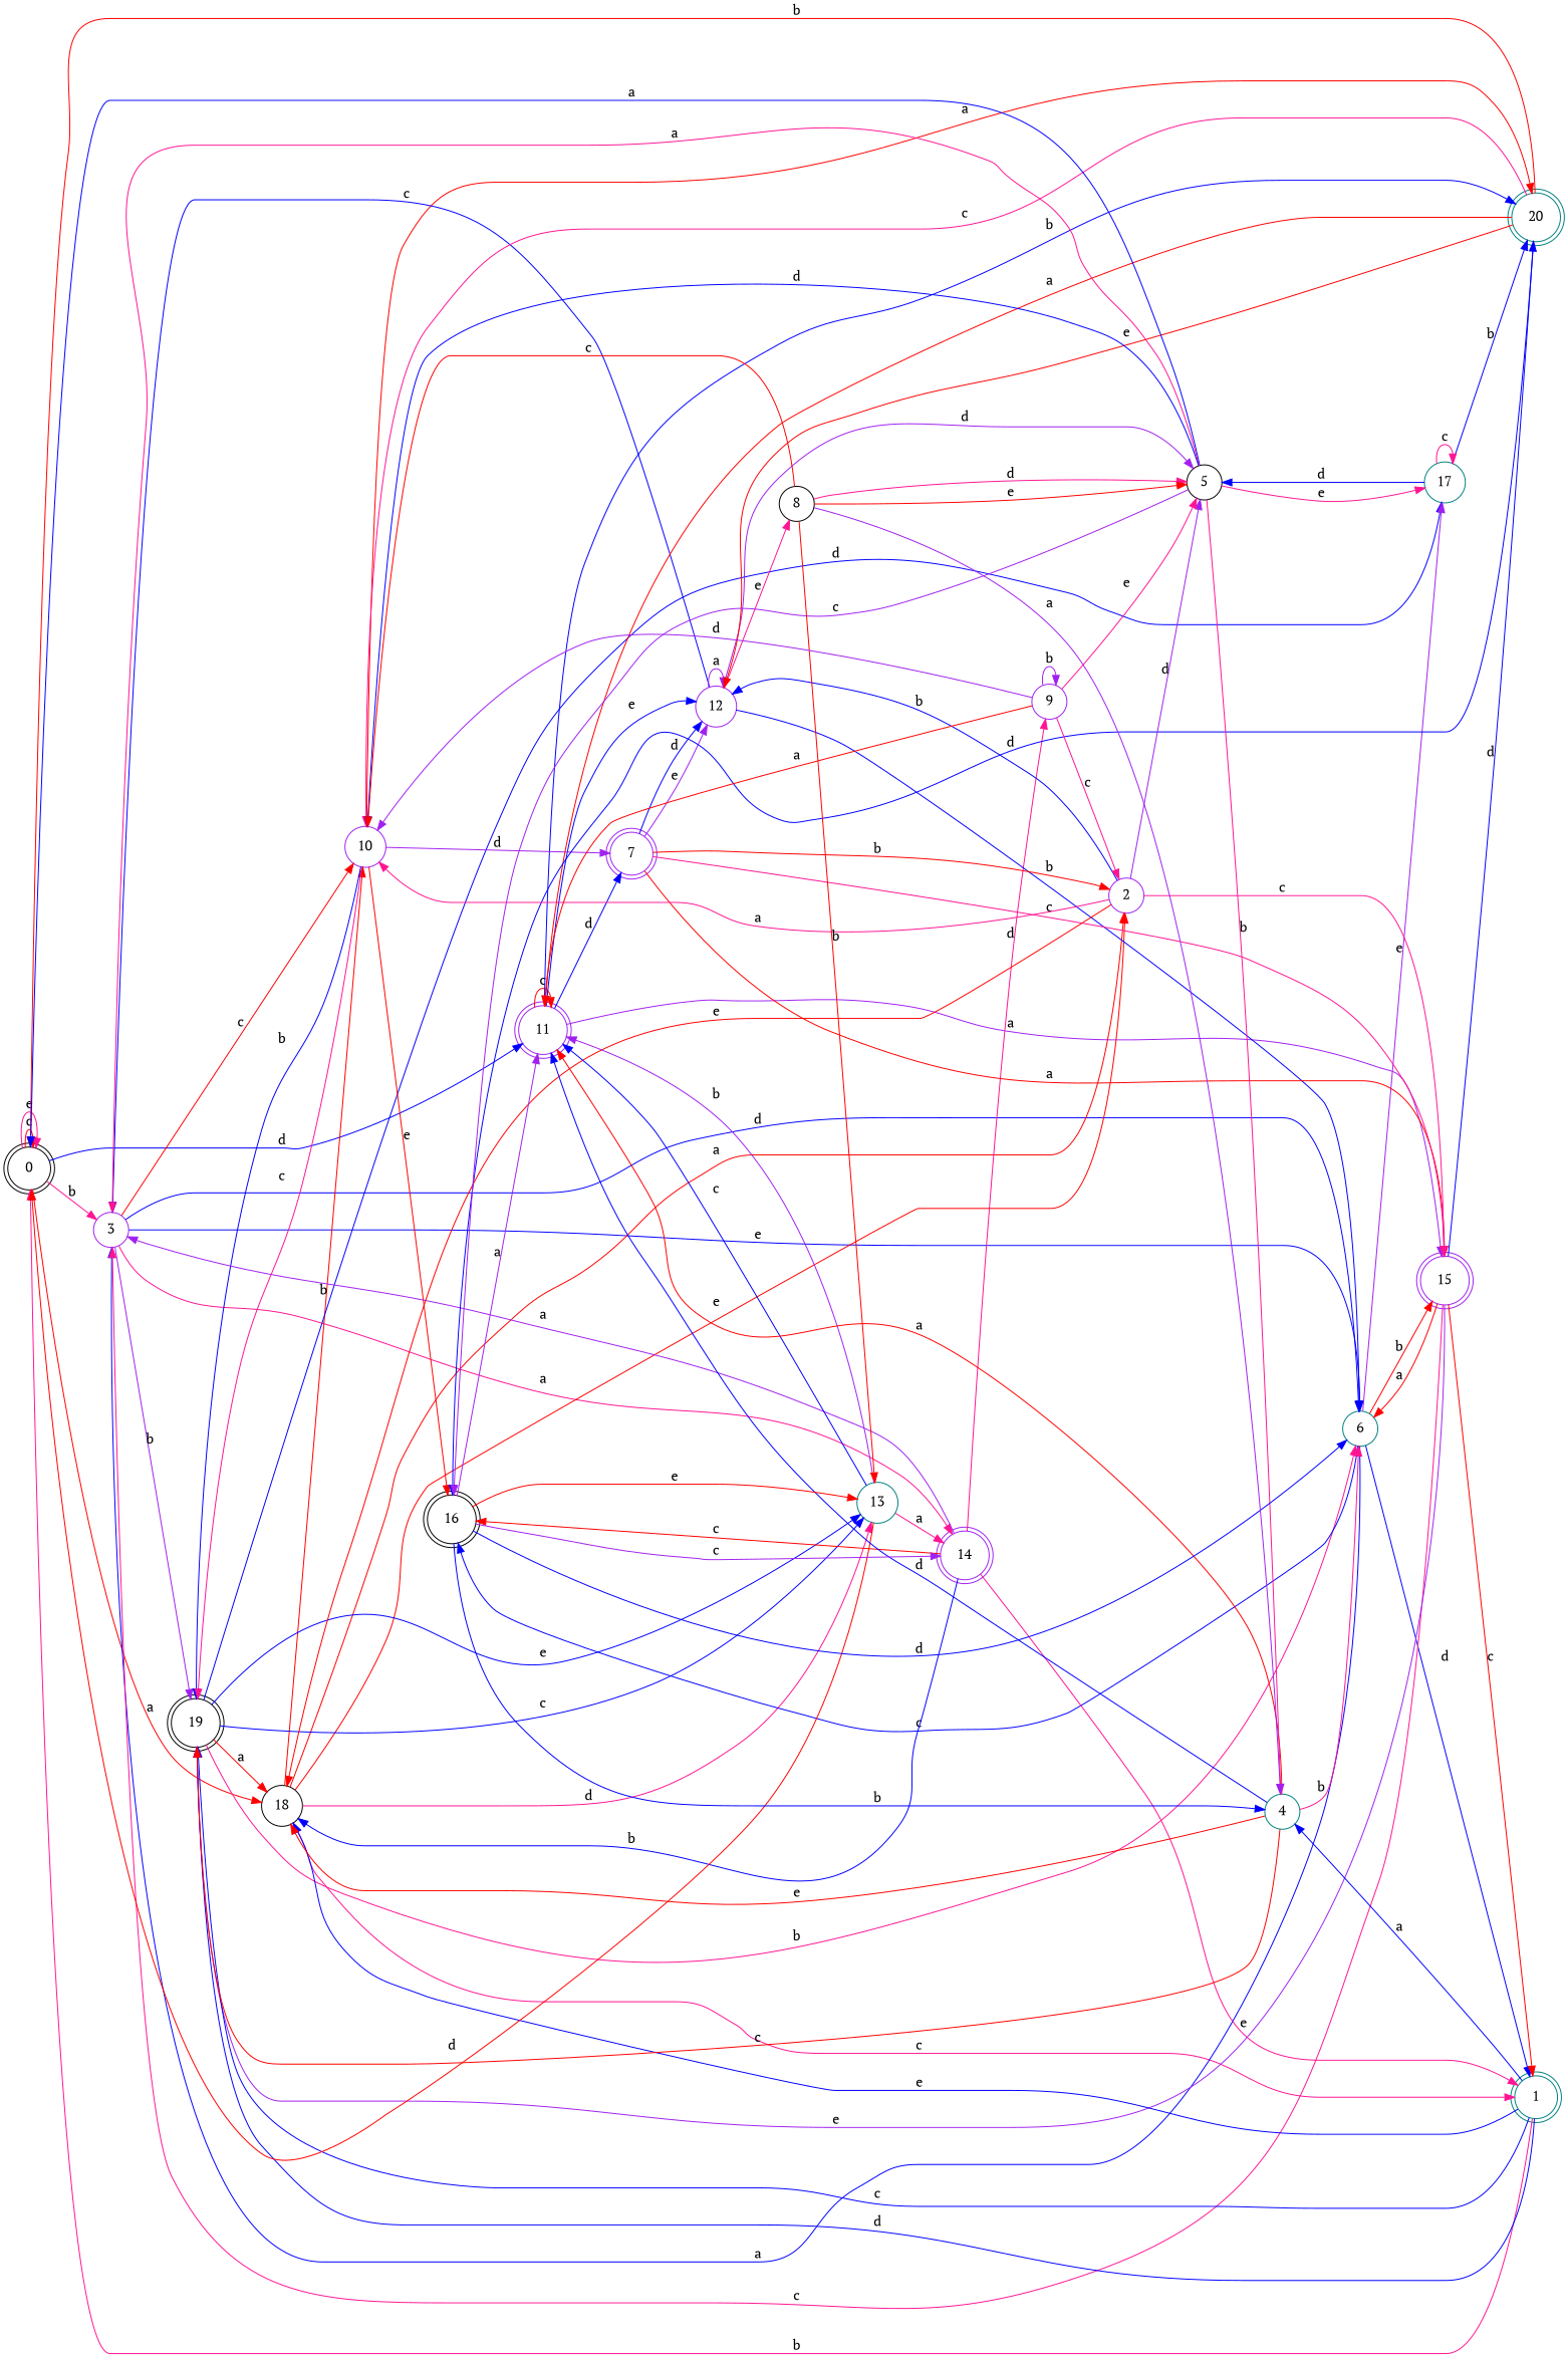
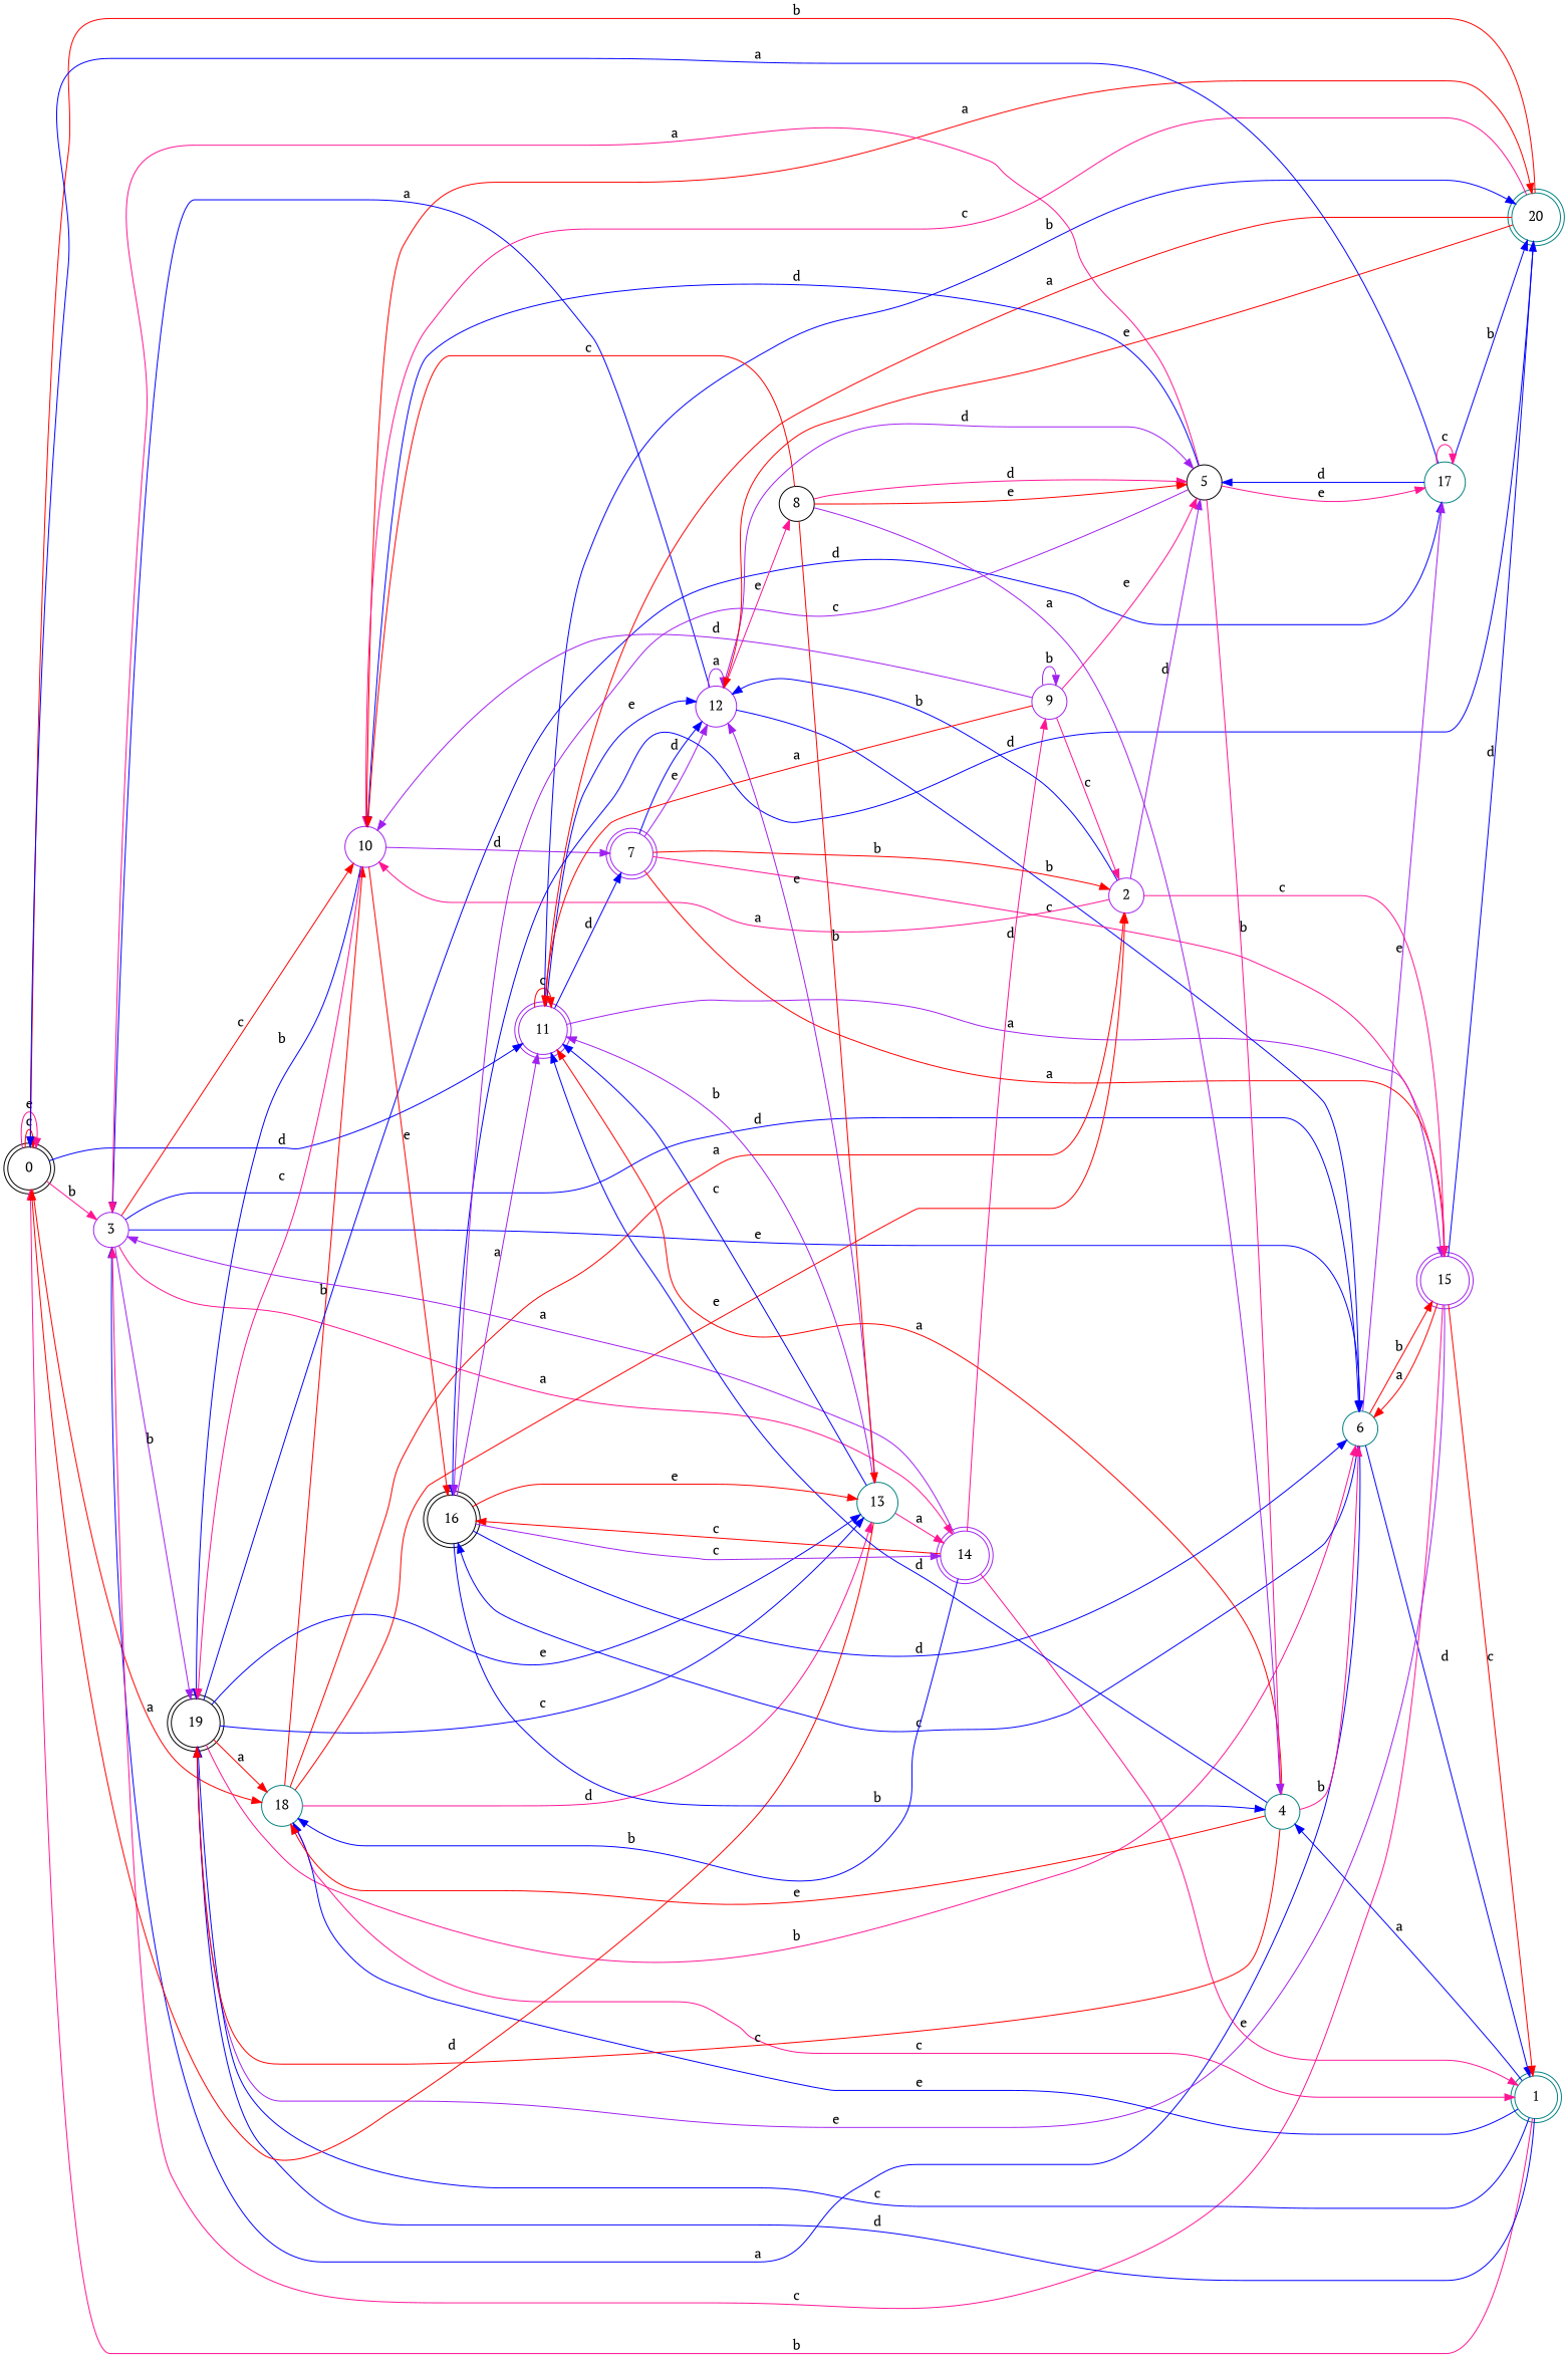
  digraph {
    fontname="PT Serif"
    rankdir=LR
    node [color=purple fillcolor=white fontname="PT Serif" shape=circle style=filled]
    edge [color=blue fontname="PT Serif"]
    n1 [color=black label=0 shape=doublecircle style="rounded,filled"]
    n2 [label=3]
    n3 [label=11 shape=doublecircle style="rounded,filled"]
-   n4 [color=black label=18]
+   n4 [color=teal label=18]
    n5 [color=black label=19 shape=doublecircle style="rounded,filled"]
    n6 [label=10]
    n7 [color=teal label=6]
    n8 [label=14 shape=doublecircle style="rounded,filled"]
    n9 [label=12]
    n10 [label=15 shape=doublecircle style="rounded,filled"]
    n11 [label=7 shape=doublecircle style="rounded,filled"]
    n12 [color=teal label=20 shape=doublecircle style="rounded,filled"]
    n13 [color=teal label=1 shape=doublecircle style="rounded,filled"]
    n14 [label=2]
    n15 [color=teal label=13]
    n16 [color=teal label=4]
    n17 [color=teal label=17]
    n18 [color=black label=5]
    n19 [color=black label=16 shape=doublecircle style="rounded,filled"]
    n20 [color=black label=8]
    n21 [label=9]
    n1 -> n1 [color=red label=c]
    n1 -> n1 [color=deeppink label=e]
    n1 -> n2 [color=deeppink label=b]
    n1 -> n3 [label=d]
    n1 -> n4 [color=red label=a]
    n2 -> n5 [color=purple label=b]
    n2 -> n6 [color=red label=c]
    n2 -> n7 [label=d]
    n2 -> n7 [label=e]
    n2 -> n8 [color=deeppink label=a]
    n3 -> n3 [color=red label=c]
    n3 -> n9 [label=e]
    n3 -> n10 [color=purple label=a]
    n3 -> n11 [label=d]
    n3 -> n12 [label=b]
    n4 -> n6 [color=red label=b]
    n4 -> n13 [color=deeppink label=c]
    n4 -> n14 [color=red label=a]
    n4 -> n14 [color=red label=e]
    n4 -> n15 [color=deeppink label=d]
    n5 -> n4 [color=red label=a]
    n5 -> n7 [color=deeppink label=b]
    n5 -> n15 [label=c]
    n5 -> n15 [label=e]
    n5 -> n17 [label=d]
    n6 -> n5 [label=b]
    n6 -> n5 [color=deeppink label=c]
    n6 -> n11 [color=purple label=d]
    n6 -> n12 [color=red label=a]
    n6 -> n19 [color=red label=e]
    n7 -> n2 [label=a]
    n7 -> n10 [color=red label=b]
    n7 -> n13 [label=d]
    n7 -> n17 [color=purple label=e]
    n7 -> n19 [label=c]
    n8 -> n2 [color=purple label=a]
    n8 -> n4 [label=b]
    n8 -> n13 [color=deeppink label=e]
    n8 -> n19 [color=red label=c]
    n8 -> n21 [color=deeppink label=d]
-   n9 -> n2 [label=c]
+   n9 -> n2 [label=a]
    n9 -> n7 [label=b]
    n9 -> n9 [color=purple label=a]
    n9 -> n18 [color=purple label=d]
    n9 -> n20 [color=deeppink label=e]
    n10 -> n2 [color=deeppink label=c]
    n10 -> n5 [color=purple label=e]
    n10 -> n7 [color=red label=a]
    n10 -> n12 [label=d]
    n10 -> n13 [color=red label=c]
    n11 -> n9 [label=d]
    n11 -> n9 [color=purple label=e]
    n11 -> n10 [color=red label=a]
    n11 -> n10 [color=deeppink label=c]
    n11 -> n14 [color=red label=b]
    n12 -> n1 [color=red label=b]
    n12 -> n3 [color=red label=a]
    n12 -> n6 [color=deeppink label=c]
    n12 -> n9 [color=red label=e]
    n12 -> n19 [label=d]
    n13 -> n1 [color=deeppink label=b]
    n13 -> n4 [label=e]
    n13 -> n5 [label=c]
    n13 -> n5 [label=d]
    n13 -> n16 [label=a]
-   n14 -> n4 [color=red label=e]
    n14 -> n6 [color=deeppink label=a]
    n14 -> n9 [label=b]
    n14 -> n10 [color=deeppink label=c]
    n14 -> n18 [color=purple label=d]
    n15 -> n1 [color=red label=d]
    n15 -> n3 [color=purple label=b]
    n15 -> n3 [label=c]
    n15 -> n8 [color=deeppink label=a]
+   n15 -> n9 [color=purple label=e]
    n16 -> n3 [color=red label=a]
    n16 -> n3 [label=d]
    n16 -> n4 [color=red label=e]
    n16 -> n5 [color=red label=c]
    n16 -> n7 [color=deeppink label=b]
-   n18 -> n1 [label=a]
+   n17 -> n1 [label=a]
    n17 -> n12 [label=b]
    n17 -> n17 [color=deeppink label=c]
    n17 -> n18 [label=d]
    n18 -> n2 [color=deeppink label=a]
    n18 -> n6 [label=d]
    n18 -> n16 [color=deeppink label=b]
    n18 -> n17 [color=deeppink label=e]
    n18 -> n19 [color=purple label=c]
    n19 -> n3 [color=purple label=a]
    n19 -> n7 [label=d]
    n19 -> n8 [color=purple label=c]
    n19 -> n15 [color=red label=e]
    n19 -> n16 [label=b]
    n20 -> n6 [color=red label=c]
    n20 -> n15 [color=red label=b]
    n20 -> n16 [color=purple label=a]
    n20 -> n18 [color=deeppink label=d]
    n20 -> n18 [color=red label=e]
    n21 -> n3 [color=red label=a]
    n21 -> n6 [color=purple label=d]
    n21 -> n14 [color=deeppink label=c]
    n21 -> n18 [color=deeppink label=e]
    n21 -> n21 [color=purple label=b]
  }
